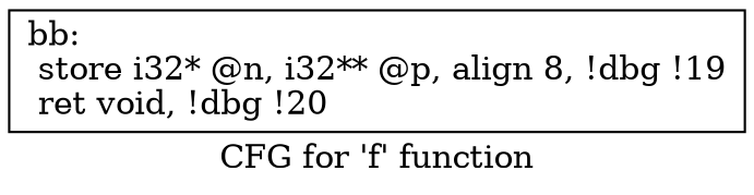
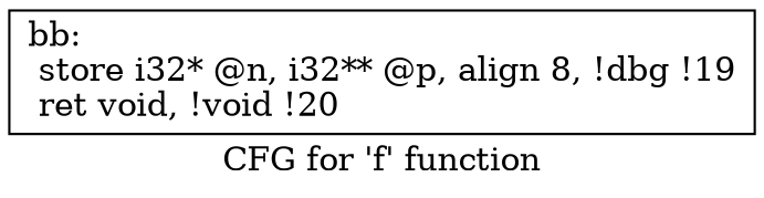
  digraph {
    label="CFG for 'f' function"
    rankdir=LR
-   n1 [label="{bb:\l  store i32* @n, i32** @p, align 8, !dbg !19\l  ret void, !dbg !20\l}" shape=record]
+   n1 [label="{bb:\l  store i32* @n, i32** @p, align 8, !dbg !19\l  ret void, !void !20\l}" shape=record]
  }
